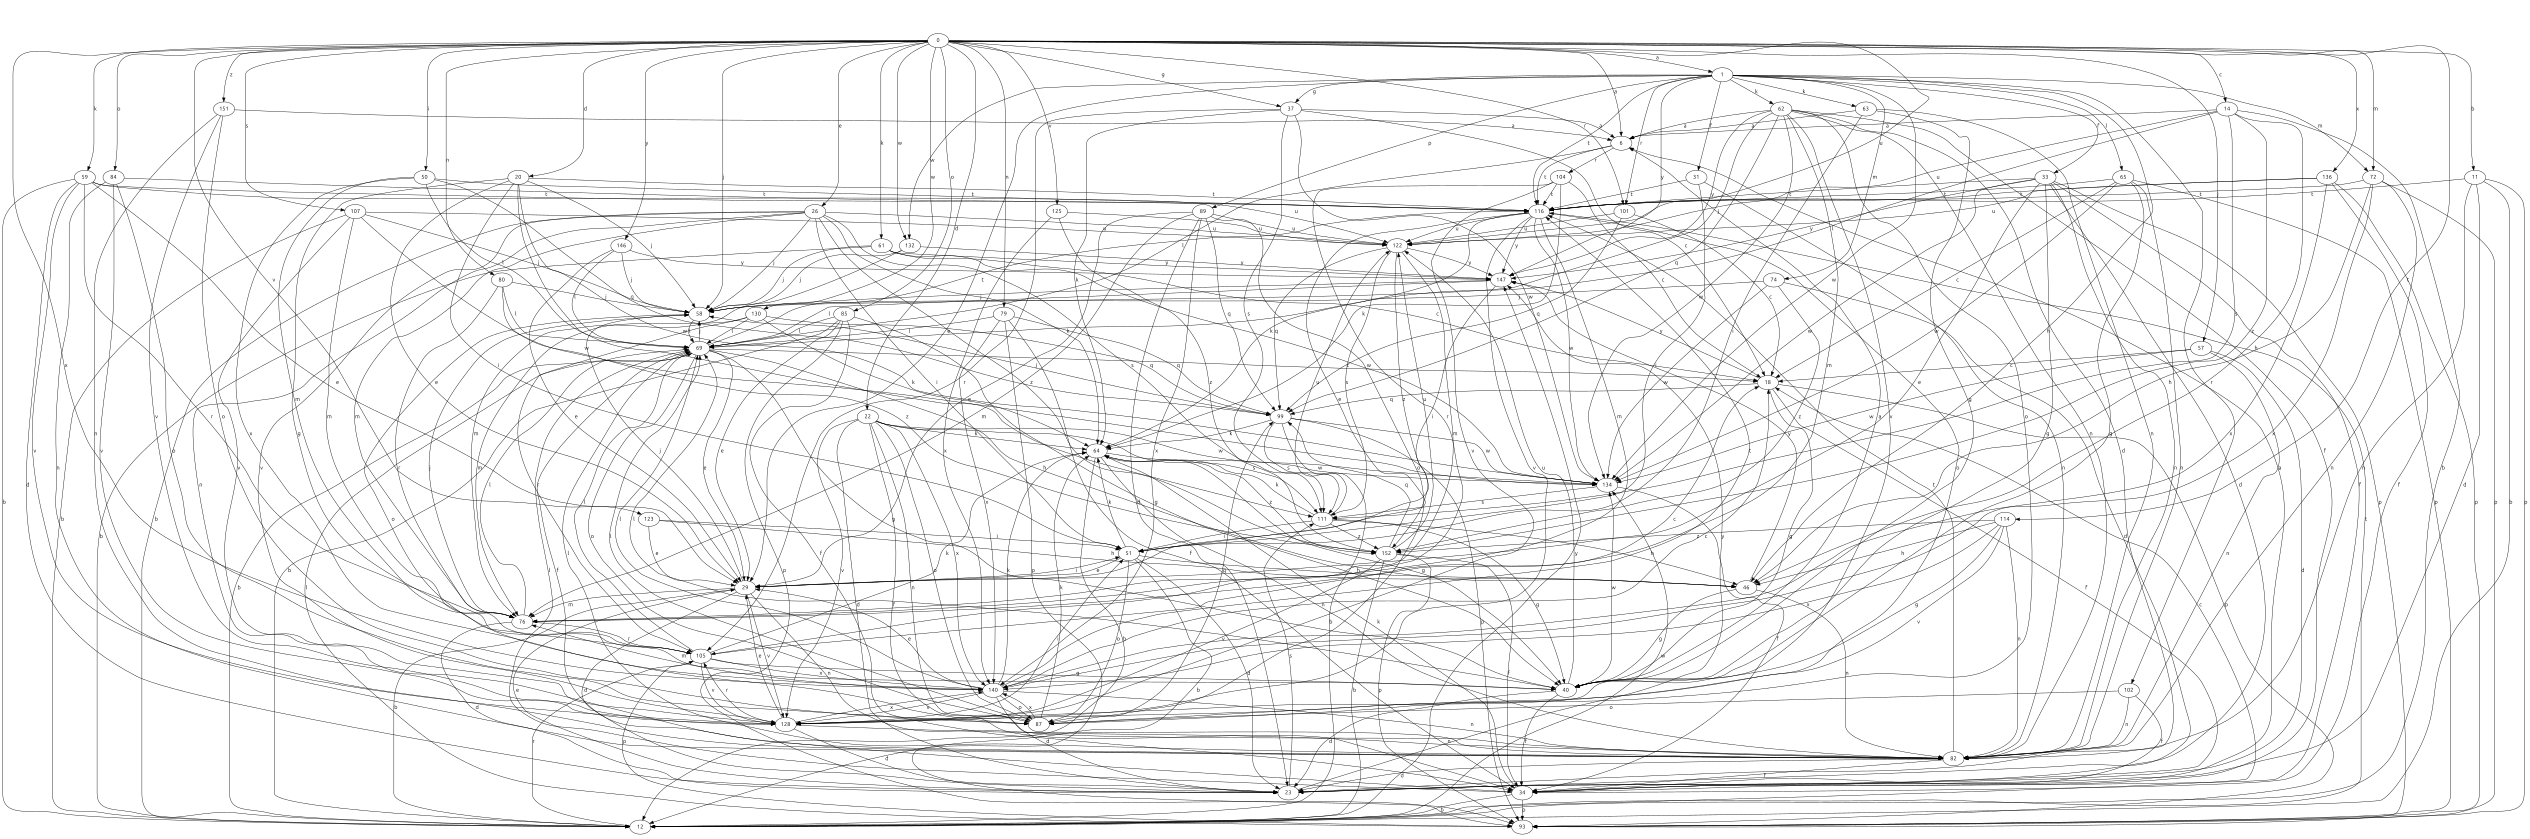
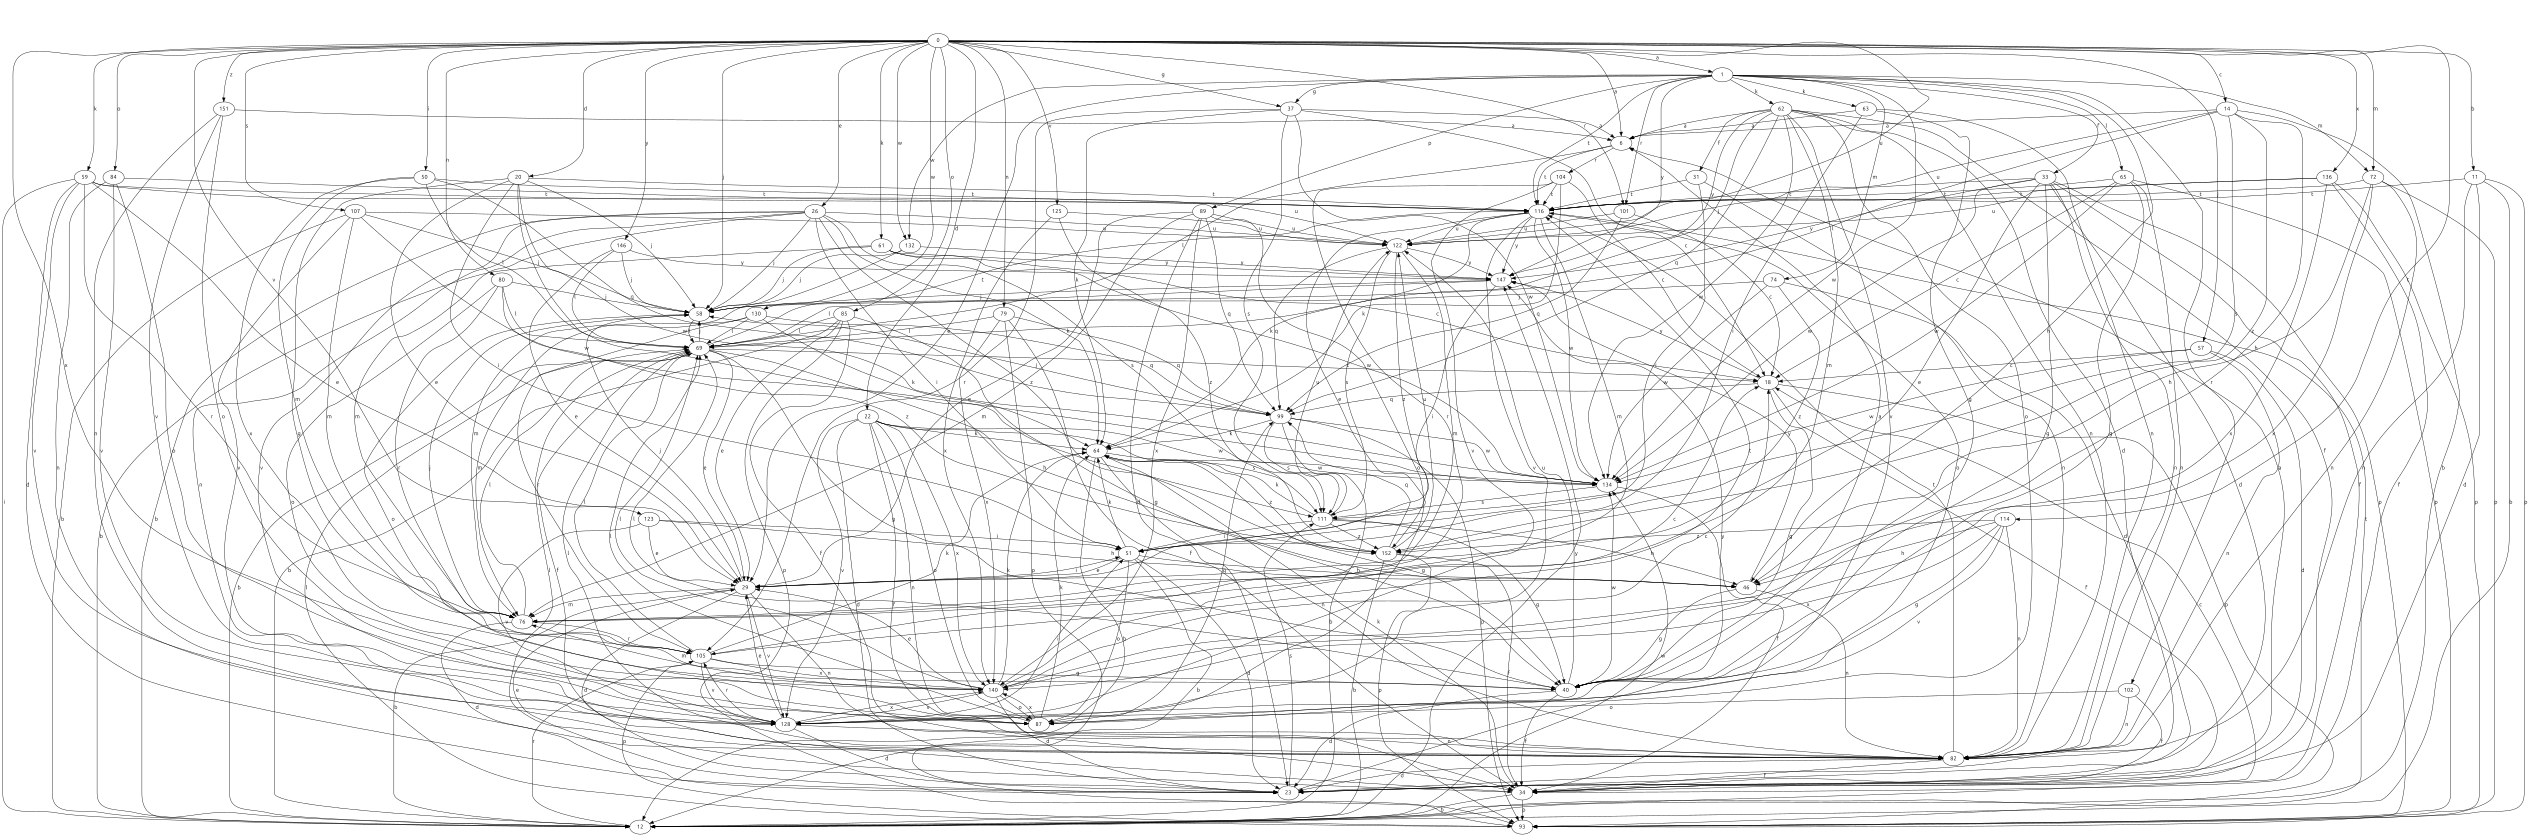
  strict digraph {
    fontname=Ubuntu
    node [fontname=Ubuntu]
    edge [fontname=Ubuntu]
    0
    1
    6
    11
    14
    20
    22
    26
    37
    50
    57
    58
    59
    61
    72
    79
    80
    84
    85
    101
    107
    114
    122
    123
    125
    130
    132
    136
    140
    146
    151
    29
    31
    33
    46
    62
    63
    65
    74
    89
    102
    116
    134
    147
    69
    104
    12
    23
    82
    93
    111
    152
    40
    51
    34
    64
    87
    128
    76
    18
    105
    99
    0 -> 1 [label=a]
    0 -> 6 [label=a]
    0 -> 11 [label=b]
    0 -> 14 [label=c]
    0 -> 20 [label=d]
    0 -> 22 [label=d]
    0 -> 26 [label=e]
    0 -> 37 [label=g]
    0 -> 50 [label=i]
    0 -> 57 [label=j]
    0 -> 58 [label=j]
    0 -> 59 [label=k]
    0 -> 61 [label=k]
    0 -> 72 [label=m]
    0 -> 79 [label=n]
    0 -> 80 [label=n]
    0 -> 84 [label=o]
    0 -> 85 [label=o]
    0 -> 101 [label=r]
    0 -> 107 [label=s]
    0 -> 114 [label=t]
    0 -> 122 [label=u]
    0 -> 123 [label=v]
    0 -> 125 [label=v]
    0 -> 130 [label=w]
    0 -> 132 [label=w]
    0 -> 136 [label=x]
    0 -> 140 [label=x]
    0 -> 146 [label=y]
    0 -> 151 [label=z]
    1 -> 37 [label=g]
    1 -> 72 [label=m]
    1 -> 101 [label=r]
    1 -> 132 [label=w]
    1 -> 29 [label=e]
-   1 -> 31 [label=f]
+   62 -> 31 [label=f]
    1 -> 33 [label=f]
    1 -> 46 [label=h]
    1 -> 62 [label=k]
    1 -> 63 [label=k]
    1 -> 65 [label=l]
    1 -> 74 [label=m]
    1 -> 89 [label=p]
    1 -> 102 [label=r]
    1 -> 116 [label=t]
    1 -> 134 [label=w]
    1 -> 147 [label=y]
    6 -> 116 [label=t]
    6 -> 69 [label=l]
    6 -> 104 [label=r]
    11 -> 116 [label=t]
    11 -> 12 [label=b]
    11 -> 23 [label=d]
    11 -> 82 [label=n]
    11 -> 93 [label=p]
    14 -> 6 [label=a]
    14 -> 122 [label=u]
    14 -> 46 [label=h]
    14 -> 69 [label=l]
    14 -> 12 [label=b]
    14 -> 111 [label=s]
    14 -> 152 [label=z]
    20 -> 58 [label=j]
    20 -> 29 [label=e]
    20 -> 116 [label=t]
    20 -> 134 [label=w]
    20 -> 111 [label=s]
    20 -> 40 [label=g]
    20 -> 51 [label=i]
    22 -> 140 [label=x]
    22 -> 134 [label=w]
    22 -> 23 [label=d]
    22 -> 82 [label=n]
    22 -> 111 [label=s]
    22 -> 34 [label=f]
    22 -> 64 [label=k]
    22 -> 87 [label=o]
    22 -> 128 [label=v]
    26 -> 58 [label=j]
    26 -> 122 [label=u]
    26 -> 12 [label=b]
    26 -> 82 [label=n]
    26 -> 111 [label=s]
    26 -> 152 [label=z]
    26 -> 51 [label=i]
    26 -> 64 [label=k]
    26 -> 128 [label=v]
    26 -> 76 [label=m]
    37 -> 6 [label=a]
    37 -> 134 [label=w]
    37 -> 111 [label=s]
    37 -> 64 [label=k]
    37 -> 18 [label=c]
    37 -> 105 [label=r]
    50 -> 140 [label=x]
    50 -> 116 [label=t]
    50 -> 69 [label=l]
    50 -> 76 [label=m]
    50 -> 99 [label=q]
    57 -> 134 [label=w]
    57 -> 23 [label=d]
    57 -> 82 [label=n]
    57 -> 18 [label=c]
    58 -> 69 [label=l]
    58 -> 87 [label=o]
    59 -> 122 [label=u]
    59 -> 29 [label=e]
    59 -> 116 [label=t]
-   59 -> 12 [label=b]
+   59 -> 12 [label=i]
    59 -> 23 [label=d]
    59 -> 128 [label=v]
    59 -> 105 [label=r]
    61 -> 58 [label=j]
    61 -> 134 [label=w]
    61 -> 147 [label=y]
    61 -> 12 [label=b]
    61 -> 18 [label=c]
    72 -> 140 [label=x]
    72 -> 46 [label=h]
    72 -> 116 [label=t]
    72 -> 82 [label=n]
    72 -> 93 [label=p]
    79 -> 140 [label=x]
    79 -> 69 [label=l]
    79 -> 93 [label=p]
    79 -> 34 [label=f]
    79 -> 99 [label=q]
    80 -> 58 [label=j]
    80 -> 69 [label=l]
    80 -> 152 [label=z]
    80 -> 105 [label=r]
    84 -> 116 [label=t]
    84 -> 82 [label=n]
    84 -> 87 [label=o]
    84 -> 128 [label=v]
    85 -> 29 [label=e]
    85 -> 69 [label=l]
    85 -> 12 [label=b]
    85 -> 93 [label=p]
    85 -> 40 [label=g]
    85 -> 34 [label=f]
    101 -> 122 [label=u]
    101 -> 18 [label=c]
    101 -> 99 [label=q]
    107 -> 58 [label=j]
    107 -> 122 [label=u]
    107 -> 134 [label=w]
    107 -> 12 [label=b]
    107 -> 128 [label=v]
    107 -> 76 [label=m]
    114 -> 140 [label=x]
    114 -> 46 [label=h]
    114 -> 82 [label=n]
    114 -> 152 [label=z]
    114 -> 40 [label=g]
    114 -> 128 [label=v]
    122 -> 147 [label=y]
    122 -> 111 [label=s]
    122 -> 152 [label=z]
    122 -> 76 [label=m]
    122 -> 99 [label=q]
    123 -> 29 [label=e]
    123 -> 46 [label=h]
    123 -> 51 [label=i]
    125 -> 122 [label=u]
    125 -> 140 [label=x]
    125 -> 152 [label=z]
    130 -> 69 [label=l]
    130 -> 64 [label=k]
    130 -> 76 [label=m]
    130 -> 105 [label=r]
    130 -> 99 [label=q]
    132 -> 58 [label=j]
    132 -> 147 [label=y]
    132 -> 76 [label=m]
    136 -> 122 [label=u]
    136 -> 140 [label=x]
    136 -> 116 [label=t]
    136 -> 93 [label=p]
    136 -> 34 [label=f]
    140 -> 29 [label=e]
    140 -> 116 [label=t]
    140 -> 69 [label=l]
    140 -> 23 [label=d]
-   140 -> 82 [label=n]
    140 -> 64 [label=k]
    140 -> 87 [label=o]
    140 -> 128 [label=v]
    140 -> 76 [label=m]
    140 -> 18 [label=c]
    146 -> 58 [label=j]
    146 -> 29 [label=e]
    146 -> 147 [label=y]
    146 -> 69 [label=l]
    151 -> 6 [label=a]
    151 -> 82 [label=n]
    151 -> 87 [label=o]
    151 -> 128 [label=v]
    29 -> 58 [label=j]
    29 -> 12 [label=b]
    29 -> 23 [label=d]
    29 -> 82 [label=n]
    29 -> 51 [label=i]
    29 -> 128 [label=v]
    29 -> 76 [label=m]
    31 -> 116 [label=t]
    31 -> 82 [label=n]
    31 -> 51 [label=i]
    33 -> 29 [label=e]
    33 -> 116 [label=t]
    33 -> 134 [label=w]
    33 -> 147 [label=y]
    33 -> 23 [label=d]
    33 -> 82 [label=n]
    33 -> 93 [label=p]
    33 -> 40 [label=g]
    33 -> 34 [label=f]
    46 -> 147 [label=y]
    46 -> 82 [label=n]
    46 -> 40 [label=g]
    62 -> 6 [label=a]
    62 -> 58 [label=j]
    62 -> 134 [label=w]
    62 -> 147 [label=y]
    62 -> 23 [label=d]
    62 -> 82 [label=n]
    62 -> 34 [label=f]
    62 -> 87 [label=o]
    62 -> 128 [label=v]
    62 -> 76 [label=m]
    62 -> 99 [label=q]
    63 -> 6 [label=a]
    63 -> 82 [label=n]
    63 -> 40 [label=g]
    63 -> 51 [label=i]
    65 -> 116 [label=t]
    65 -> 134 [label=w]
    65 -> 82 [label=n]
    65 -> 93 [label=p]
    65 -> 40 [label=g]
    65 -> 18 [label=c]
    74 -> 58 [label=j]
    74 -> 134 [label=w]
    74 -> 23 [label=d]
    74 -> 152 [label=z]
    89 -> 122 [label=u]
    89 -> 140 [label=x]
    89 -> 29 [label=e]
    89 -> 23 [label=d]
    89 -> 87 [label=o]
    89 -> 76 [label=m]
    89 -> 99 [label=q]
    102 -> 82 [label=n]
    102 -> 34 [label=f]
    102 -> 87 [label=o]
    116 -> 122 [label=u]
    116 -> 29 [label=e]
    116 -> 134 [label=w]
    116 -> 147 [label=y]
    116 -> 64 [label=k]
    116 -> 87 [label=o]
    116 -> 128 [label=v]
    116 -> 76 [label=m]
    134 -> 111 [label=s]
    134 -> 34 [label=f]
    147 -> 58 [label=j]
    147 -> 69 [label=l]
    147 -> 51 [label=i]
    69 -> 58 [label=j]
    69 -> 29 [label=e]
    69 -> 46 [label=h]
    69 -> 116 [label=t]
    69 -> 12 [label=b]
    69 -> 40 [label=g]
    69 -> 34 [label=f]
-   69 -> 87 [label=o]
+   80 -> 87 [label=o]
    69 -> 18 [label=c]
    104 -> 116 [label=t]
    104 -> 64 [label=k]
    104 -> 128 [label=v]
    104 -> 18 [label=c]
    104 -> 105 [label=r]
    12 -> 116 [label=t]
    12 -> 134 [label=w]
    12 -> 147 [label=y]
    12 -> 18 [label=c]
    12 -> 105 [label=r]
    23 -> 29 [label=e]
    23 -> 147 [label=y]
    23 -> 111 [label=s]
    82 -> 116 [label=t]
    82 -> 69 [label=l]
    82 -> 23 [label=d]
    82 -> 34 [label=f]
    93 -> 69 [label=l]
    111 -> 122 [label=u]
    111 -> 46 [label=h]
    111 -> 152 [label=z]
    111 -> 40 [label=g]
    111 -> 51 [label=i]
    111 -> 64 [label=k]
    152 -> 122 [label=u]
    152 -> 12 [label=b]
    152 -> 93 [label=p]
    152 -> 34 [label=f]
-   152 -> 128 [label=v]
+   123 -> 128 [label=v]
    152 -> 99 [label=q]
    40 -> 6 [label=a]
    40 -> 122 [label=u]
    40 -> 134 [label=w]
    40 -> 69 [label=l]
    40 -> 23 [label=d]
    40 -> 34 [label=f]
    51 -> 29 [label=e]
    51 -> 46 [label=h]
    51 -> 12 [label=b]
    51 -> 23 [label=d]
    51 -> 64 [label=k]
    51 -> 87 [label=o]
    34 -> 6 [label=a]
    34 -> 69 [label=l]
    34 -> 12 [label=b]
    34 -> 93 [label=p]
    34 -> 64 [label=k]
    64 -> 134 [label=w]
    64 -> 12 [label=b]
    64 -> 82 [label=n]
    64 -> 152 [label=z]
    64 -> 40 [label=g]
    87 -> 140 [label=x]
    87 -> 69 [label=l]
    87 -> 64 [label=k]
    87 -> 99 [label=q]
    128 -> 140 [label=x]
    128 -> 29 [label=e]
    128 -> 23 [label=d]
    128 -> 82 [label=n]
    128 -> 51 [label=i]
    128 -> 105 [label=r]
    76 -> 58 [label=j]
    76 -> 69 [label=l]
    76 -> 23 [label=d]
    76 -> 105 [label=r]
    18 -> 147 [label=y]
    18 -> 93 [label=p]
    18 -> 40 [label=g]
    18 -> 34 [label=f]
    18 -> 99 [label=q]
    105 -> 140 [label=x]
    105 -> 69 [label=l]
    105 -> 93 [label=p]
    105 -> 40 [label=g]
    105 -> 64 [label=k]
    105 -> 128 [label=v]
    105 -> 18 [label=c]
    99 -> 58 [label=j]
    99 -> 134 [label=w]
    99 -> 12 [label=b]
    99 -> 93 [label=p]
    99 -> 111 [label=s]
    99 -> 64 [label=k]
  }
